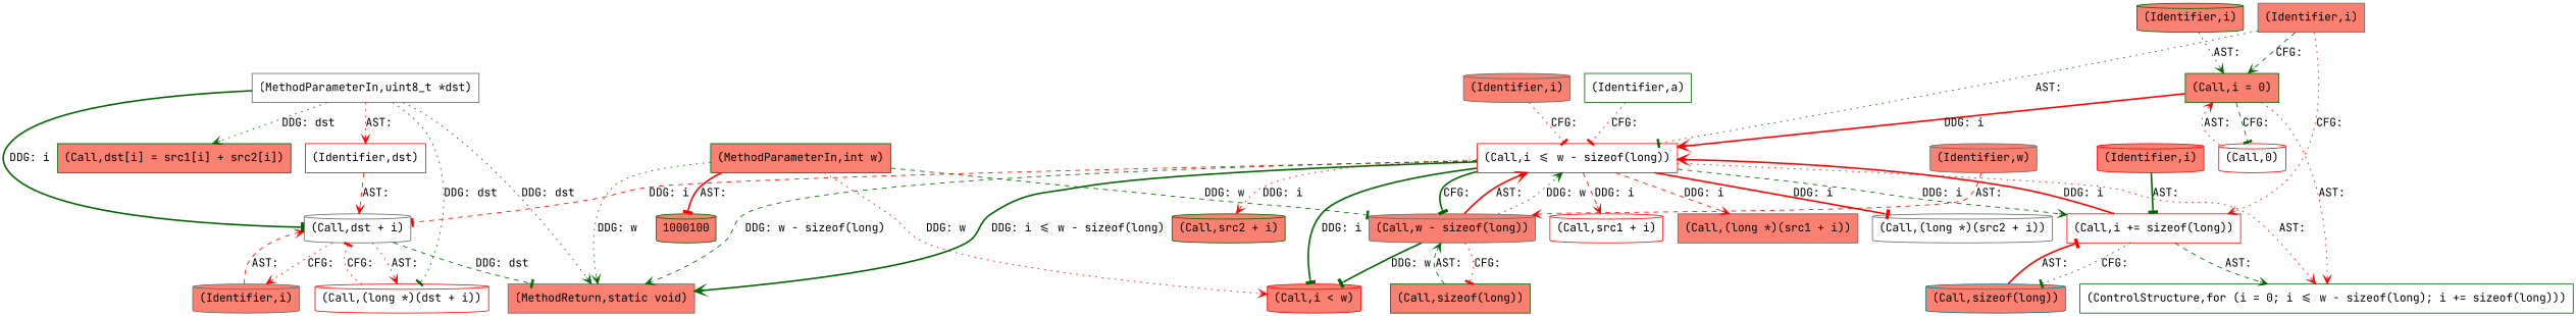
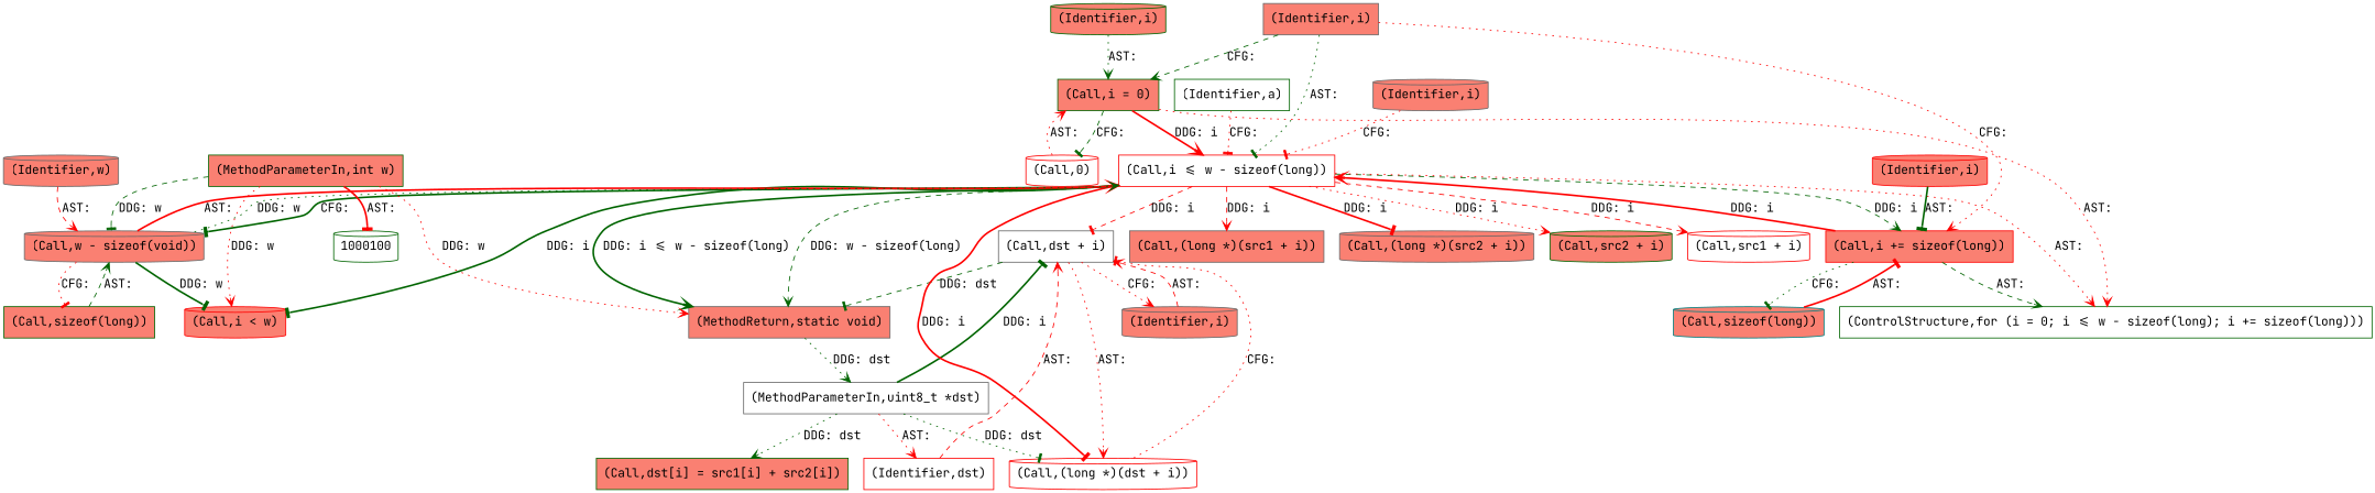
  digraph {
    fontname="JetBrains Mono"
    node [color=gray40 fillcolor=salmon fontname="JetBrains Mono" shape=cylinder style=filled]
    edge [arrowhead=vee color=red fontname="JetBrains Mono" style=dotted]
-   n1 [fillcolor=white label="(Call,dst + i)"]
+   n1 [fillcolor=white label="(Call,dst + i)" shape=box]
    n2 [label="(Identifier,i)"]
    n3 [label="(MethodReturn,static void)" shape=box]
    n4 [color=red fillcolor=white label="(Call,(long *)(dst + i))"]
    n5 [fillcolor=white label="(MethodParameterIn,uint8_t *dst)" shape=box]
    n6 [color=darkgreen label="(Call,dst[i] = src1[i] + src2[i])" shape=box]
    n7 [color=red fillcolor=white label="(Identifier,dst)" shape=box]
-   1000100 [color=darkgreen]
+   1000100 [color=darkgreen fillcolor=white]
    n9 [color=red fillcolor=white label="(Call,i <= w - sizeof(long))" shape=box]
-   n10 [color=red fillcolor=white label="(Call,i += sizeof(long))" shape=box]
-   n11 [label="(Call,w - sizeof(long))"]
+   n10 [color=red label="(Call,i += sizeof(long))" shape=box]
+   n11 [label="(Call,w - sizeof(void))"]
    n12 [label="(Call,(long *)(src1 + i))" shape=box]
-   n13 [fillcolor=white label="(Call,(long *)(src2 + i))"]
+   n13 [label="(Call,(long *)(src2 + i))"]
    n14 [color=darkgreen label="(Call,src2 + i)"]
    n15 [color=darkgreen fillcolor=white label="(ControlStructure,for (i = 0; i <= w - sizeof(long); i += sizeof(long)))" shape=box]
    n16 [color=red label="(Call,i < w)"]
    n17 [color=red fillcolor=white label="(Call,src1 + i)"]
    n18 [color=teal label="(Call,sizeof(long))"]
    n19 [color=darkgreen label="(Call,sizeof(long))" shape=box]
    n20 [color=darkgreen label="(Call,i = 0)" shape=box]
    n21 [color=red fillcolor=white label="(Call,0)"]
    n22 [color=darkgreen label="(MethodParameterIn,int w)" shape=box]
    n23 [color=red label="(Identifier,i)"]
    n24 [label="(Identifier,i)"]
    n25 [label="(Identifier,w)"]
    n26 [color=darkgreen label="(Identifier,i)"]
    n27 [label="(Identifier,i)" shape=box]
    n28 [color=darkgreen fillcolor=white label="(Identifier,a)" shape=box]
    n1 -> n2 [label="CFG: "]
    n1 -> n3 [arrowhead=tee color=darkgreen label="DDG: dst" style=dashed]
    n1 -> n4 [label="AST: "]
    n2 -> n1 [label="AST: " style=dashed]
    n4 -> n1 [arrowhead=tee label="CFG: "]
    n5 -> n1 [arrowhead=tee color=darkgreen label="DDG: i" style=bold]
-   n5 -> n3 [color=darkgreen label="DDG: dst"]
+   n3 -> n5 [color=darkgreen label="DDG: dst"]
    n5 -> n4 [arrowhead=tee color=darkgreen label="DDG: dst"]
    n5 -> n6 [color=darkgreen label="DDG: dst"]
    n5 -> n7 [label="AST: "]
    n7 -> n1 [label="AST: " style=dashed]
    n9 -> n1 [arrowhead=tee label="DDG: i" style=dashed]
    n9 -> n3 [color=darkgreen label="DDG: w - sizeof(long)" style=dashed]
    n9 -> n3 [color=darkgreen label="DDG: i <= w - sizeof(long)" style=bold]
+   n9 -> n4 [arrowhead=tee label="DDG: i" style=bold]
    n9 -> n10 [color=darkgreen label="DDG: i" style=dashed]
    n9 -> n11 [arrowhead=tee color=darkgreen label="CFG: " style=bold]
    n9 -> n12 [label="DDG: i" style=dashed]
    n9 -> n13 [arrowhead=tee label="DDG: i" style=bold]
    n9 -> n14 [label="DDG: i"]
    n9 -> n15 [label="AST: "]
    n9 -> n16 [arrowhead=tee color=darkgreen label="DDG: i" style=bold]
    n9 -> n17 [label="DDG: i" style=dashed]
    n10 -> n9 [label="DDG: i" style=bold]
    n10 -> n15 [color=darkgreen label="AST: " style=dashed]
    n10 -> n18 [arrowhead=tee color=darkgreen label="CFG: "]
    n11 -> n9 [label="AST: " style=bold]
    n11 -> n9 [color=darkgreen label="DDG: w"]
    n11 -> n16 [arrowhead=tee color=darkgreen label="DDG: w" style=bold]
    n11 -> n19 [arrowhead=tee label="CFG: "]
    n18 -> n10 [arrowhead=tee label="AST: " style=bold]
    n19 -> n11 [color=darkgreen label="AST: " style=dashed]
    n20 -> n9 [label="DDG: i" style=bold]
    n20 -> n15 [label="AST: "]
    n20 -> n21 [arrowhead=tee color=darkgreen label="CFG: " style=dashed]
    n21 -> n20 [label="AST: "]
-   n22 -> n3 [color=darkgreen label="DDG: w"]
+   n22 -> n3 [label="DDG: w"]
    n22 -> 1000100 [arrowhead=tee label="AST: " style=bold]
    n22 -> n11 [arrowhead=tee color=darkgreen label="DDG: w" style=dashed]
    n22 -> n16 [label="DDG: w"]
    n23 -> n10 [arrowhead=tee color=darkgreen label="AST: " style=bold]
    n24 -> n9 [arrowhead=tee label="CFG: "]
    n25 -> n11 [label="AST: " style=dashed]
    n26 -> n20 [color=darkgreen label="AST: "]
    n27 -> n9 [arrowhead=tee color=darkgreen label="AST: "]
    n27 -> n10 [label="CFG: "]
    n27 -> n20 [color=darkgreen label="CFG: " style=dashed]
    n28 -> n9 [arrowhead=tee label="CFG: "]
  }
